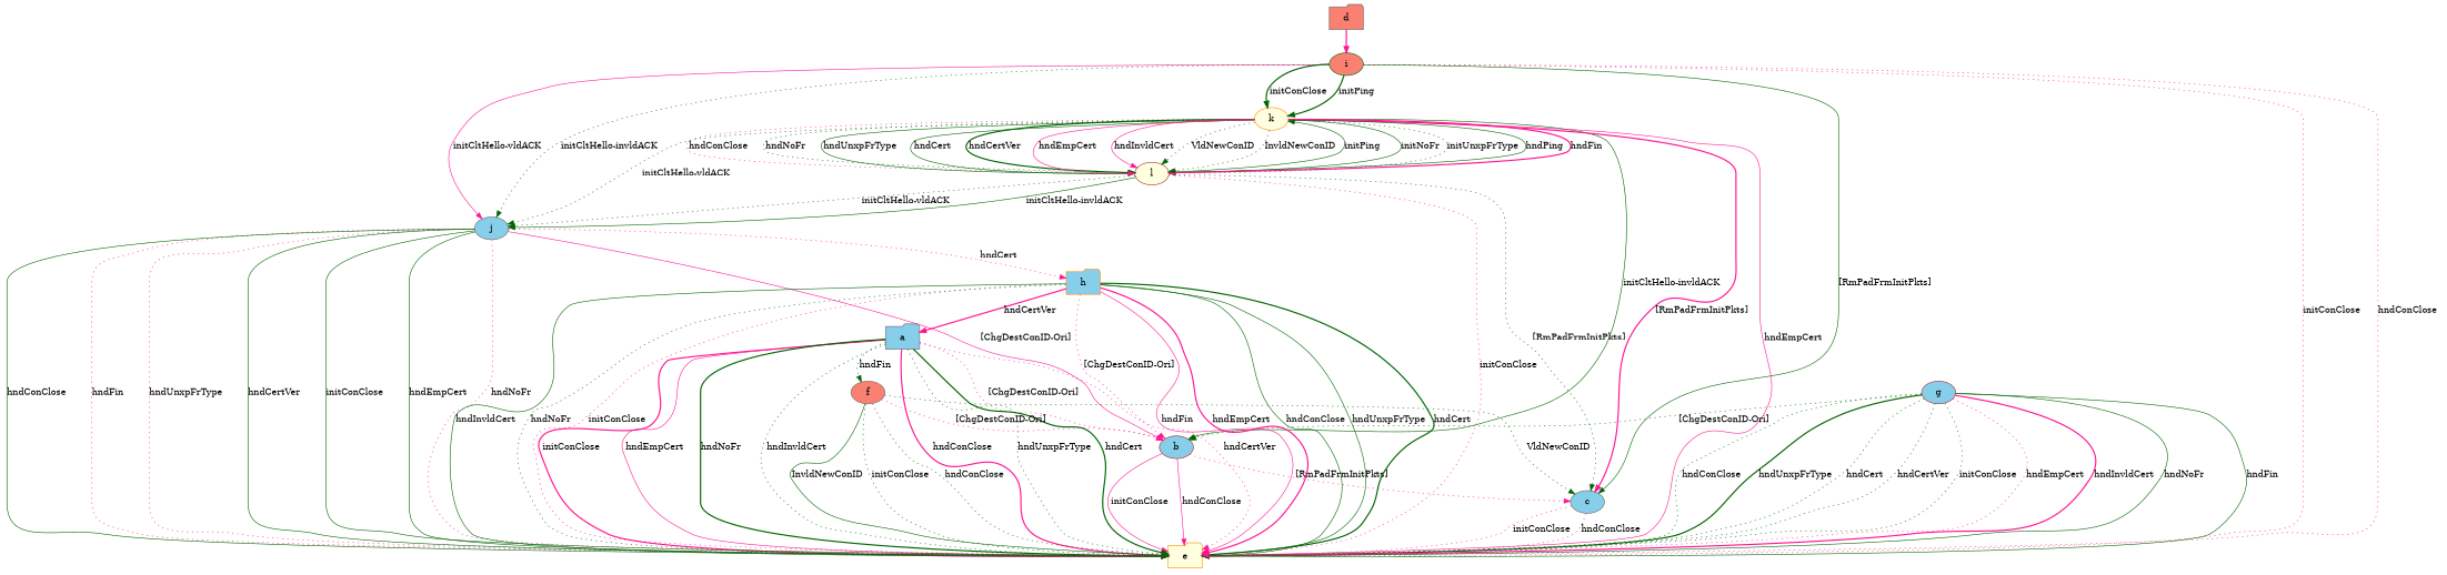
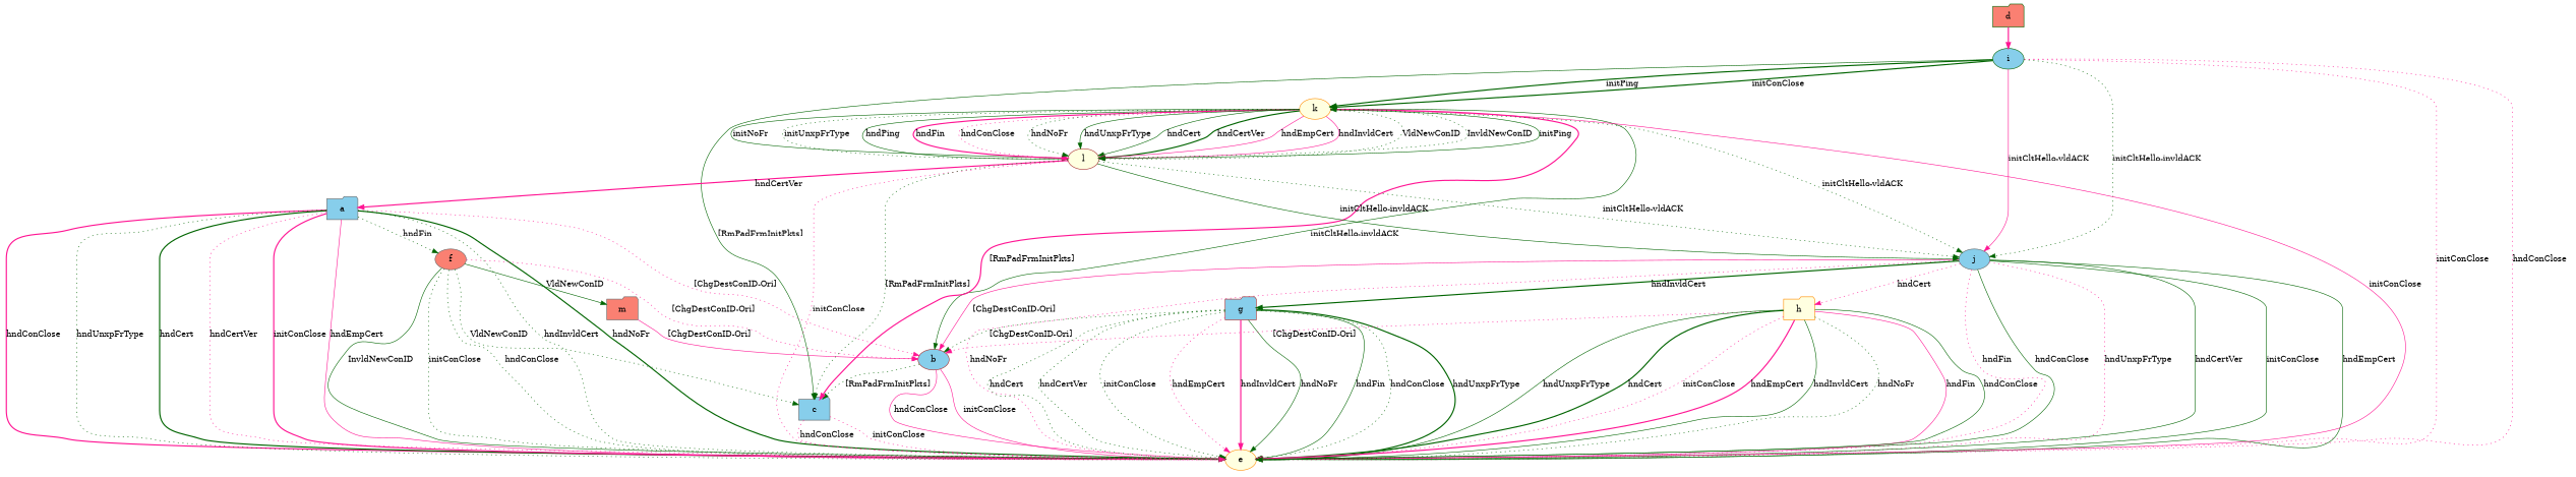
  digraph {
    node [color=gray40 fillcolor=skyblue shape=folder style=filled]
    edge [color=darkgreen style=dotted]
    b [color=brown shape=ellipse]
    a
-   e [color=darkorange fillcolor=lightyellow]
+   e [color=darkorange fillcolor=lightyellow shape=ellipse]
    f [fillcolor=salmon shape=ellipse]
-   c [shape=ellipse]
-   d [fillcolor=salmon]
-   i [color=darkgreen fillcolor=salmon shape=ellipse]
+   c
+   m [fillcolor=salmon]
+   d [color=darkgreen fillcolor=salmon]
+   i [color=darkgreen shape=ellipse]
    j [shape=ellipse]
    k [color=darkorange fillcolor=lightyellow shape=ellipse]
-   g [color=brown shape=ellipse]
-   h [color=darkorange]
+   g [color=brown]
+   h [color=darkorange fillcolor=lightyellow]
    l [color=brown fillcolor=lightyellow shape=ellipse]
    b -> e [color=deeppink label="initConClose " style=solid]
    b -> e [color=deeppink label="hndConClose " style=solid]
-   b -> c [color=deeppink label="[RmPadFrmInitPkts] "]
+   b -> c [label="[RmPadFrmInitPkts] "]
    a -> b [color=deeppink label="[ChgDestConID-Ori] "]
    a -> e [color=deeppink label="hndConClose " style=bold]
    a -> e [label="hndUnxpFrType "]
    a -> e [label="hndCert " style=bold]
    a -> e [color=deeppink label="hndCertVer "]
    a -> e [color=deeppink label="initConClose " style=bold]
    a -> e [color=deeppink label="hndEmpCert " style=solid]
    a -> e [label="hndInvldCert "]
    a -> e [label="hndNoFr " style=bold]
    a -> f [label="hndFin "]
    f -> b [color=deeppink label="[ChgDestConID-Ori] "]
    f -> e [label="initConClose "]
    f -> e [label="hndConClose "]
    f -> e [label="InvldNewConID " style=solid]
    f -> c [label="VldNewConID "]
+   f -> m [label="VldNewConID " style=solid]
    c -> e [color=deeppink label="initConClose "]
    c -> e [color=deeppink label="hndConClose "]
+   m -> b [color=deeppink label="[ChgDestConID-Ori] " style=solid]
    d -> i [color=deeppink style=bold]
    i -> e [color=deeppink label="initConClose "]
    i -> e [color=deeppink label="hndConClose "]
    i -> c [label="[RmPadFrmInitPkts] " style=solid]
    i -> j [color=deeppink label="initCltHello-vldACK " style=solid]
    i -> j [label="initCltHello-invldACK "]
    i -> k [label="initPing " style=bold]
    i -> k [label="initConClose " style=bold]
    j -> b [color=deeppink label="[ChgDestConID-Ori] " style=solid]
    j -> e [color=deeppink label="hndFin "]
    j -> e [label="hndConClose " style=solid]
    j -> e [color=deeppink label="hndUnxpFrType "]
    j -> e [label="hndCertVer " style=solid]
    j -> e [label="initConClose " style=solid]
    j -> e [label="hndEmpCert " style=solid]
    j -> e [color=deeppink label="hndNoFr "]
+   j -> g [label="hndInvldCert " style=bold]
    j -> h [color=deeppink label="hndCert "]
    k -> b [label="initCltHello-invldACK " style=solid]
-   k -> e [color=deeppink label="hndEmpCert " style=solid]
+   k -> e [color=deeppink label="initConClose " style=solid]
    k -> c [color=deeppink label="[RmPadFrmInitPkts] " style=bold]
    k -> j [label="initCltHello-vldACK "]
    k -> l [label="initNoFr " style=solid]
    k -> l [label="initUnxpFrType "]
    k -> l [label="hndPing " style=solid]
    k -> l [color=deeppink label="hndFin " style=bold]
    k -> l [color=deeppink label="hndConClose "]
    k -> l [label="hndNoFr "]
    k -> l [label="hndUnxpFrType " style=solid]
    k -> l [label="hndCert " style=solid]
    k -> l [label="hndCertVer " style=bold]
    k -> l [color=deeppink label="hndEmpCert " style=solid]
    k -> l [color=deeppink label="hndInvldCert " style=solid]
    k -> l [label="VldNewConID "]
    k -> l [label="InvldNewConID "]
    g -> b [label="[ChgDestConID-Ori] "]
    g -> e [label="hndFin " style=solid]
    g -> e [label="hndConClose "]
    g -> e [label="hndUnxpFrType " style=bold]
    g -> e [label="hndCert "]
    g -> e [label="hndCertVer "]
    g -> e [label="initConClose "]
    g -> e [color=deeppink label="hndEmpCert "]
    g -> e [color=deeppink label="hndInvldCert " style=bold]
    g -> e [label="hndNoFr " style=solid]
    h -> b [color=deeppink label="[ChgDestConID-Ori] "]
-   h -> a [color=deeppink label="hndCertVer " style=bold]
+   l -> a [color=deeppink label="hndCertVer " style=bold]
    h -> e [color=deeppink label="hndFin " style=solid]
    h -> e [label="hndConClose " style=solid]
    h -> e [label="hndUnxpFrType " style=solid]
    h -> e [label="hndCert " style=bold]
    h -> e [color=deeppink label="initConClose "]
    h -> e [color=deeppink label="hndEmpCert " style=bold]
    h -> e [label="hndInvldCert " style=solid]
    h -> e [label="hndNoFr "]
    l -> e [color=deeppink label="initConClose "]
    l -> c [label="[RmPadFrmInitPkts] "]
    l -> j [label="initCltHello-vldACK "]
    l -> j [label="initCltHello-invldACK " style=solid]
    l -> k [label="initPing " style=solid]
  }
